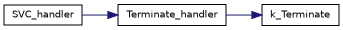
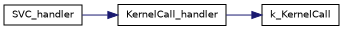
  digraph {
    rankdir=RL
    node [color=black fillcolor=white fontname=Helvetica fontsize=10 shape=record style=filled]
    edge [color=midnightblue dir=back fontname=Helvetica fontsize=10 labelfontname=Helvetica labelfontsize=10 style=solid]
-   n1 [height=0.2 label=k_Terminate width=0.4]
-   n2 [height=0.2 label=Terminate_handler width=0.4]
+   n1 [height=0.2 label=k_KernelCall width=0.4]
+   n2 [height=0.2 label=KernelCall_handler width=0.4]
    n3 [height=0.2 label=SVC_handler width=0.4]
    n1 -> n2
    n2 -> n3
  }
